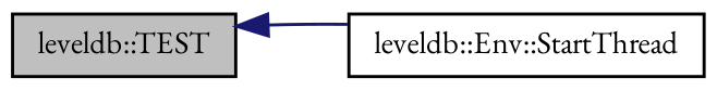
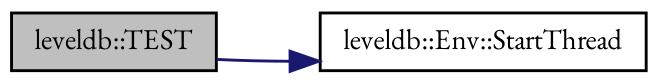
  digraph {
    rankdir=LR
    fontname="EB Garamond"
    node [color=black fontname="EB Garamond" fontsize=10 shape=record style=filled]
    n1 [fillcolor=grey75 fontcolor=black height=0.2 label="leveldb::TEST" width=0.4]
    n2 [fillcolor=white height=0.2 label="leveldb::Env::StartThread" width=0.4]
-   n2 -> n1 [color=midnightblue fontname="EB Garamond" fontsize=10 labelfontname=Helvetica labelfontsize=10 style=solid]
+   n1 -> n2 [color=midnightblue fontname="EB Garamond" fontsize=10 labelfontname=Helvetica labelfontsize=10 style=solid]
  }
